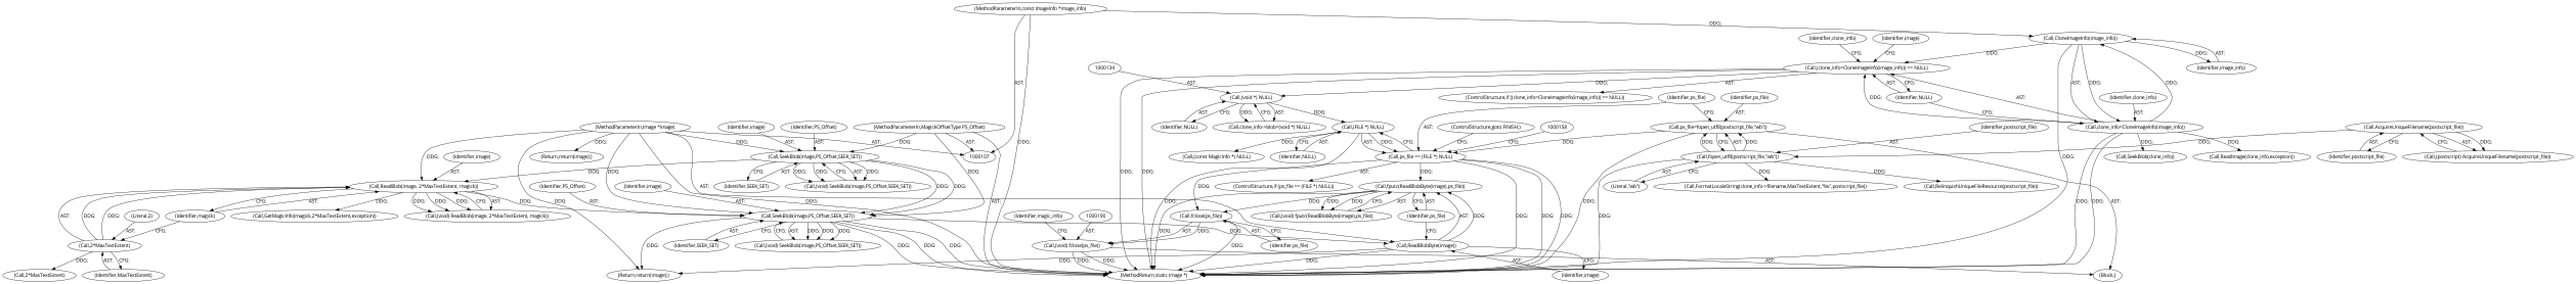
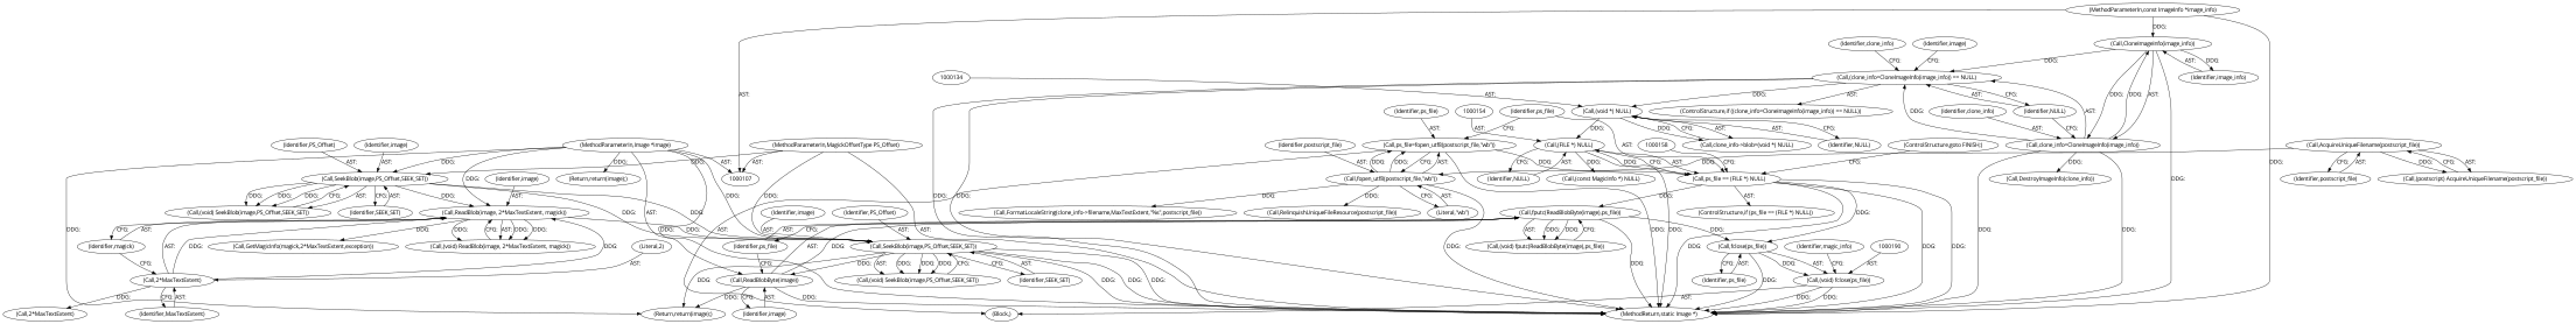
  digraph {
    fontname="Open Sans"
    node [fontname="Open Sans"]
    edge [fontname="Open Sans"]
    n1 [label="(Call,fclose(ps_file))"]
    n2 [label="(Call,(void) fclose(ps_file))"]
    n3 [label="(Identifier,ps_file)"]
    n4 [label="(MethodReturn,static Image *)"]
    n5 [label="(Block,)"]
    n6 [label="(Call,fputc(ReadBlobByte(image),ps_file))"]
    n7 [label="(Identifier,ps_file)"]
    n8 [label="(Call,(void) fputc(ReadBlobByte(image),ps_file))"]
    n9 [label="(Call,ReadBlobByte(image))"]
    n10 [label="(Identifier,image)"]
    n11 [label="(Return,return(image);)"]
    n12 [label="(Call,SeekBlob(image,PS_Offset,SEEK_SET))"]
    n13 [label="(Call,(void) SeekBlob(image,PS_Offset,SEEK_SET))"]
    n14 [label="(Identifier,SEEK_SET)"]
    n15 [label="(Call,ReadBlob(image, 2*MaxTextExtent, magick))"]
    n16 [label="(Call,GetMagicInfo(magick,2*MaxTextExtent,exception))"]
    n17 [label="(Identifier,magick)"]
    n18 [label="(Call,(void) ReadBlob(image, 2*MaxTextExtent, magick))"]
    n19 [label="(Call,2*MaxTextExtent)"]
    n20 [label="(Call,SeekBlob(image,PS_Offset,SEEK_SET))"]
    n21 [label="(Call,(void) SeekBlob(image,PS_Offset,SEEK_SET))"]
    n22 [label="(Identifier,SEEK_SET)"]
    n23 [label="(MethodParameterIn,Image *image)"]
    n24 [label="(Return,return(image);)"]
    1000107
    n26 [label="(MethodParameterIn,MagickOffsetType PS_Offset)"]
    n27 [label="(Call,2*MaxTextExtent)"]
    n28 [label="(Identifier,MaxTextExtent)"]
    n29 [label="(Call,ps_file == (FILE *) NULL)"]
    n30 [label="(Call,(FILE *) NULL)"]
    n31 [label="(ControlStructure,if (ps_file == (FILE *) NULL))"]
    n32 [label="(Identifier,NULL)"]
    n33 [label="(Call,(const MagicInfo *) NULL)"]
    n34 [label="(Call,ps_file=fopen_utf8(postscript_file,\"wb\"))"]
    n35 [label="(Call,fopen_utf8(postscript_file,\"wb\"))"]
    n36 [label="(Call,FormatLocaleString(clone_info->filename,MaxTextExtent,\"%s\",postscript_file))"]
    n37 [label="(Call,RelinquishUniqueFileResource(postscript_file))"]
    n38 [label="(Literal,\"wb\")"]
    n39 [label="(Call,AcquireUniqueFilename(postscript_file))"]
    n40 [label="(Identifier,postscript_file)"]
    n41 [label="(Call,(postscript) AcquireUniqueFilename(postscript_file))"]
    n42 [label="(Call,(void *) NULL)"]
    n43 [label="(Call,clone_info->blob=(void *) NULL)"]
    n44 [label="(Identifier,NULL)"]
    n45 [label="(Call,(clone_info=CloneImageInfo(image_info)) == NULL)"]
    n46 [label="(Identifier,NULL)"]
    n47 [label="(ControlStructure,if ((clone_info=CloneImageInfo(image_info)) == NULL))"]
    n48 [label="(Call,clone_info=CloneImageInfo(image_info))"]
    n49 [label="(Call,CloneImageInfo(image_info))"]
-   n50 [label="(Call,ReadImage(clone_info,exception))"]
-   n51 [label="(Call,SeekBlob(clone_info))"]
+   n51 [label="(Call,DestroyImageInfo(clone_info))"]
    n52 [label="(Identifier,image_info)"]
    n53 [label="(MethodParameterIn,const ImageInfo *image_info)"]
    n54 [label="(Identifier,clone_info)"]
    n55 [label="(Identifier,image)"]
    n56 [label="(Identifier,PS_Offset)"]
    n57 [label="(Identifier,ps_file)"]
    n58 [label="(Identifier,PS_Offset)"]
    n59 [label="(ControlStructure,goto FINISH;)"]
    n60 [label="(Identifier,image)"]
    n61 [label="(Identifier,image)"]
    n62 [label="(Identifier,ps_file)"]
    n63 [label="(Identifier,postscript_file)"]
    n64 [label="(Literal,2)"]
    n65 [label="(Identifier,image)"]
    n66 [label="(Identifier,magic_info)"]
    n67 [label="(Identifier,clone_info)"]
    1000158
+   1000154
    1000134
    1000190
    n1 -> n2 [label="AST: "]
    n1 -> n2 [label="DDG: "]
    n1 -> n3 [label="CFG: "]
    n1 -> n4 [label="DDG: "]
    n2 -> n4 [label="DDG: "]
    n2 -> n4 [label="DDG: "]
    n2 -> n5 [label="AST: "]
    n3 -> n1 [label="AST: "]
    n6 -> n1 [label="DDG: "]
    n6 -> n4 [label="DDG: "]
    n6 -> n7 [label="CFG: "]
    n6 -> n8 [label="AST: "]
    n6 -> n8 [label="DDG: "]
    n6 -> n8 [label="DDG: "]
    n7 -> n6 [label="AST: "]
    n7 -> n9 [label="CFG: "]
    n8 -> n6 [label="CFG: "]
    n9 -> n4 [label="DDG: "]
    n9 -> n6 [label="AST: "]
    n9 -> n6 [label="DDG: "]
    n9 -> n10 [label="CFG: "]
    n9 -> n11 [label="DDG: "]
    n10 -> n9 [label="AST: "]
    n12 -> n4 [label="DDG: "]
    n12 -> n4 [label="DDG: "]
    n12 -> n4 [label="DDG: "]
    n12 -> n9 [label="DDG: "]
    n12 -> n11 [label="DDG: "]
    n12 -> n13 [label="AST: "]
    n12 -> n13 [label="DDG: "]
    n12 -> n13 [label="DDG: "]
    n12 -> n13 [label="DDG: "]
    n12 -> n14 [label="CFG: "]
    n13 -> n12 [label="CFG: "]
    n14 -> n12 [label="AST: "]
    n15 -> n12 [label="DDG: "]
    n15 -> n16 [label="DDG: "]
    n15 -> n17 [label="CFG: "]
    n15 -> n18 [label="AST: "]
    n15 -> n18 [label="DDG: "]
    n15 -> n18 [label="DDG: "]
    n15 -> n18 [label="DDG: "]
    n17 -> n15 [label="AST: "]
    n17 -> n19 [label="CFG: "]
    n18 -> n15 [label="CFG: "]
    n19 -> n15 [label="AST: "]
    n19 -> n15 [label="DDG: "]
    n19 -> n15 [label="DDG: "]
    n19 -> n27 [label="DDG: "]
    n19 -> n28 [label="CFG: "]
    n20 -> n12 [label="DDG: "]
    n20 -> n12 [label="DDG: "]
    n20 -> n15 [label="DDG: "]
    n20 -> n21 [label="AST: "]
    n20 -> n21 [label="DDG: "]
    n20 -> n21 [label="DDG: "]
    n20 -> n21 [label="DDG: "]
    n20 -> n22 [label="CFG: "]
    n21 -> n20 [label="CFG: "]
    n22 -> n20 [label="AST: "]
    n23 -> n4 [label="DDG: "]
    n23 -> n9 [label="AST: "]
    n23 -> n11 [label="DDG: "]
    n23 -> n12 [label="DDG: "]
    n23 -> n15 [label="DDG: "]
    n23 -> n20 [label="DDG: "]
    n23 -> n24 [label="DDG: "]
    n23 -> 1000107 [label="AST: "]
    n26 -> n4 [label="AST: "]
    n26 -> n12 [label="DDG: "]
    n26 -> n20 [label="DDG: "]
    n26 -> 1000107 [label="AST: "]
    n28 -> n19 [label="AST: "]
    n29 -> n1 [label="DDG: "]
    n29 -> n4 [label="DDG: "]
    n29 -> n4 [label="DDG: "]
    n29 -> n4 [label="DDG: "]
    n29 -> n6 [label="DDG: "]
    n29 -> n30 [label="CFG: "]
    n29 -> n31 [label="AST: "]
    n30 -> n4 [label="DDG: "]
    n30 -> n29 [label="AST: "]
    n30 -> n29 [label="DDG: "]
    n30 -> n32 [label="CFG: "]
    n30 -> n33 [label="DDG: "]
    n32 -> n30 [label="AST: "]
    n34 -> n4 [label="DDG: "]
    n34 -> n5 [label="AST: "]
    n34 -> n29 [label="DDG: "]
    n34 -> n35 [label="CFG: "]
    n35 -> n4 [label="DDG: "]
    n35 -> n34 [label="AST: "]
    n35 -> n34 [label="DDG: "]
    n35 -> n34 [label="DDG: "]
    n35 -> n36 [label="DDG: "]
    n35 -> n37 [label="DDG: "]
    n35 -> n38 [label="CFG: "]
    n38 -> n35 [label="AST: "]
    n39 -> n35 [label="DDG: "]
    n39 -> n40 [label="CFG: "]
    n39 -> n41 [label="AST: "]
    n39 -> n41 [label="DDG: "]
    n40 -> n39 [label="AST: "]
    n41 -> n39 [label="CFG: "]
    n42 -> n30 [label="DDG: "]
    n42 -> n43 [label="AST: "]
    n42 -> n43 [label="DDG: "]
    n42 -> n44 [label="CFG: "]
    n43 -> n42 [label="CFG: "]
    n44 -> n42 [label="AST: "]
    n45 -> n4 [label="DDG: "]
    n45 -> n4 [label="DDG: "]
    n45 -> n42 [label="DDG: "]
    n45 -> n46 [label="CFG: "]
    n45 -> n47 [label="AST: "]
    n46 -> n45 [label="AST: "]
    n46 -> n48 [label="CFG: "]
    n48 -> n4 [label="DDG: "]
    n48 -> n4 [label="DDG: "]
    n48 -> n45 [label="AST: "]
    n48 -> n45 [label="DDG: "]
    n48 -> n49 [label="DDG: "]
-   n48 -> n50 [label="DDG: "]
    n48 -> n51 [label="DDG: "]
    n49 -> n4 [label="DDG: "]
    n49 -> n45 [label="DDG: "]
    n49 -> n48 [label="AST: "]
    n49 -> n48 [label="DDG: "]
    n49 -> n52 [label="DDG: "]
    n52 -> n49 [label="AST: "]
    n53 -> n4 [label="DDG: "]
    n53 -> 1000107 [label="AST: "]
    n53 -> n49 [label="DDG: "]
    n54 -> n45 [label="CFG: "]
    n55 -> n12 [label="AST: "]
    n56 -> n20 [label="AST: "]
    n57 -> n34 [label="AST: "]
    n58 -> n12 [label="AST: "]
    n59 -> n29 [label="CFG: "]
    n60 -> n15 [label="AST: "]
    n61 -> n45 [label="CFG: "]
    n62 -> n29 [label="AST: "]
    n62 -> n34 [label="CFG: "]
    n63 -> n35 [label="AST: "]
    n64 -> n19 [label="AST: "]
    n65 -> n20 [label="AST: "]
    n66 -> n2 [label="CFG: "]
    n67 -> n48 [label="AST: "]
    1000158 -> n29 [label="CFG: "]
+   1000154 -> n30 [label="AST: "]
    1000134 -> n42 [label="AST: "]
    1000190 -> n2 [label="AST: "]
  }
